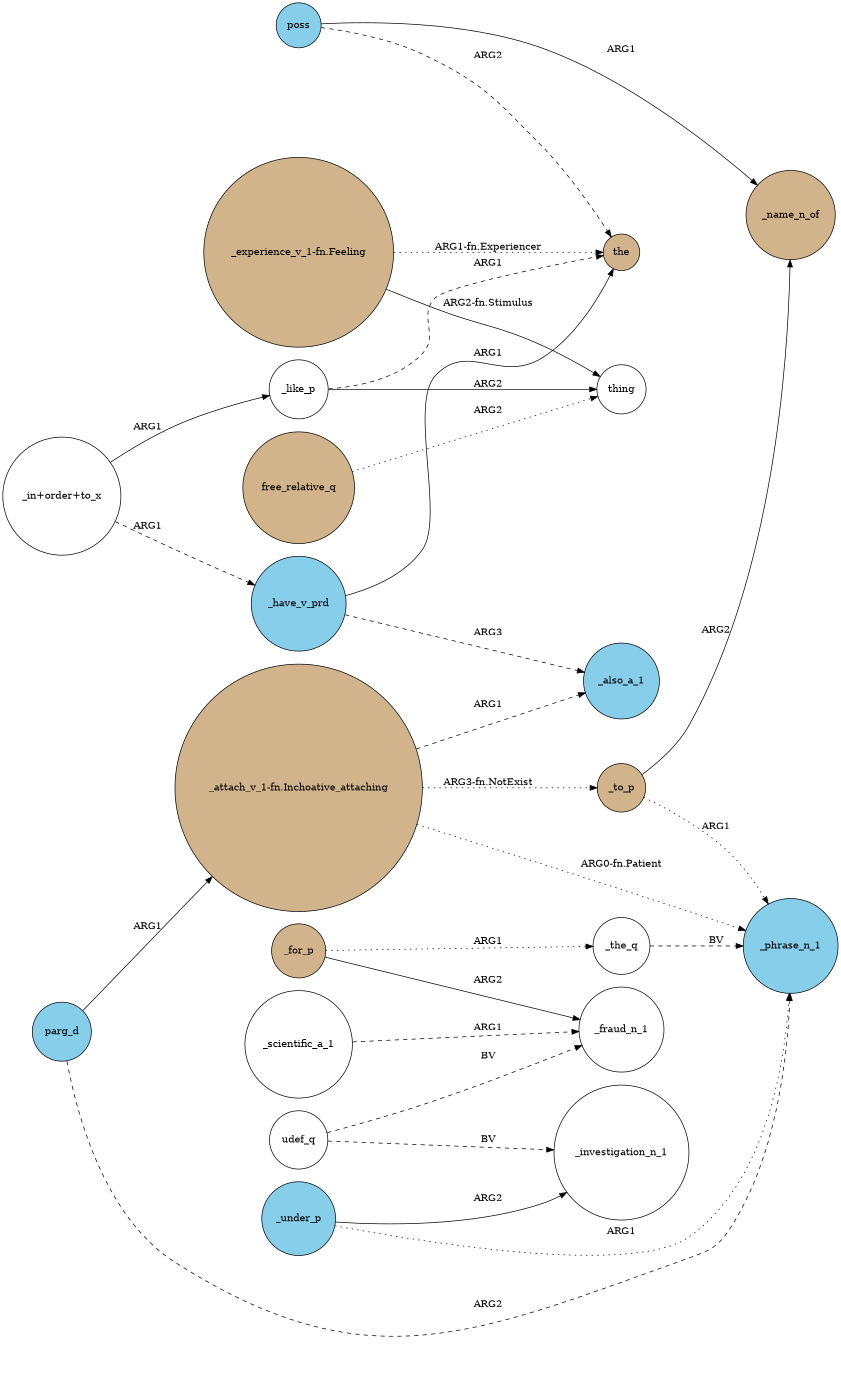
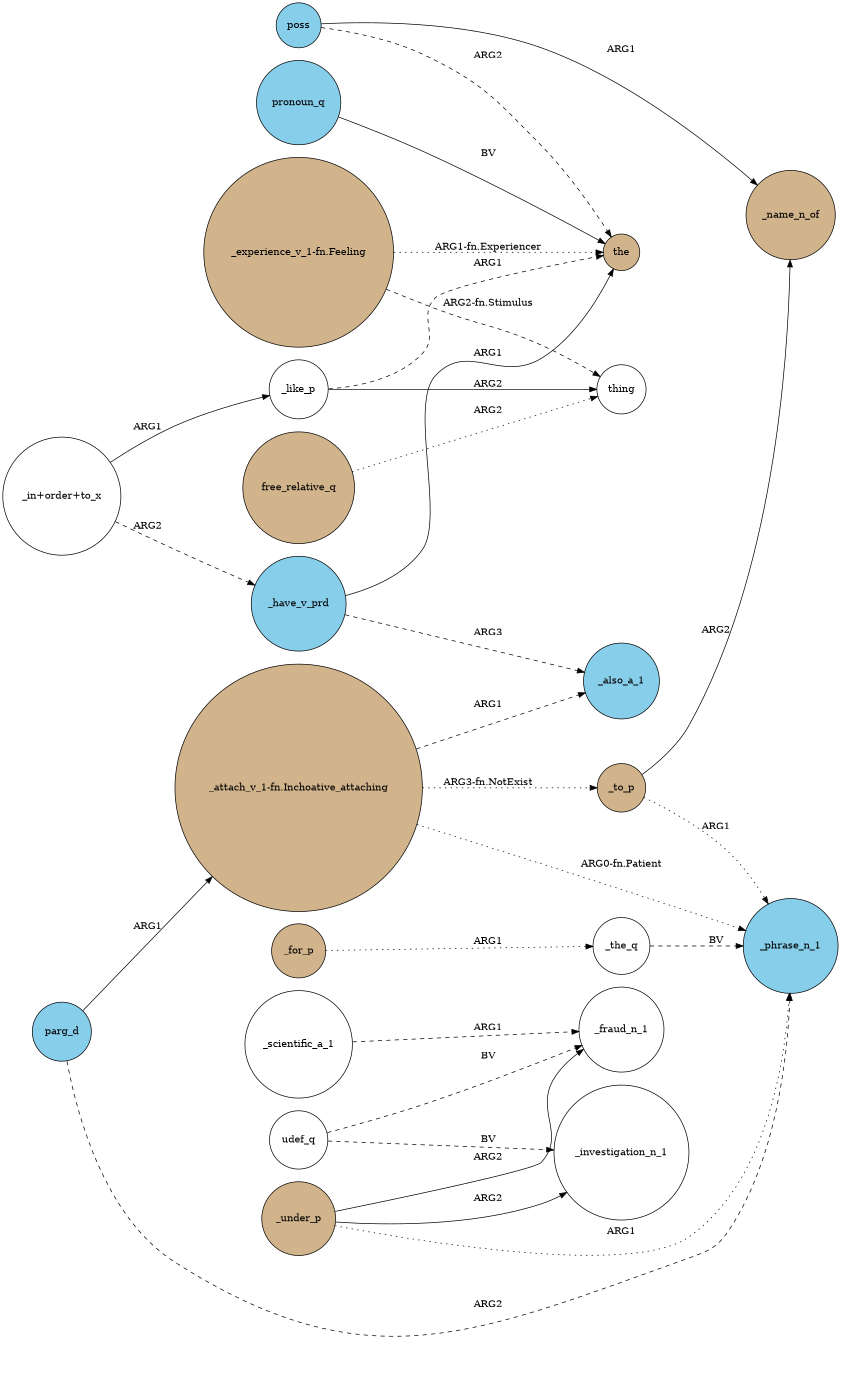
  digraph {
    rankdir=LR
    node [fillcolor=tan shape=circle style=filled]
    edge [style=dashed]
    _have_v_prd [fillcolor=skyblue]
    _also_a_1 [fillcolor=skyblue]
    n3 [label=the]
    _phrase_n_1 [fillcolor=skyblue]
    "_attach_v_1-fn.Inchoative_attaching"
    _to_p
    udef_q [fillcolor=white]
    _investigation_n_1 [fillcolor=white]
    _fraud_n_1 [fillcolor=white]
    "_experience_v_1-fn.Feeling"
    thing [fillcolor=white]
    poss [fillcolor=skyblue]
    _name_n_of
    _like_p [fillcolor=white]
    "_in+order+to_x" [fillcolor=white]
    _scientific_a_1 [fillcolor=white]
    _for_p
    _the_q [fillcolor=white]
-   _under_p [fillcolor=skyblue]
+   _under_p
    parg_d [fillcolor=skyblue]
+   pronoun_q [fillcolor=skyblue]
    free_relative_q
    _have_v_prd -> _also_a_1 [label=ARG3]
    _have_v_prd -> n3 [label=ARG1 style=solid]
    "_attach_v_1-fn.Inchoative_attaching" -> _also_a_1 [label=ARG1]
    "_attach_v_1-fn.Inchoative_attaching" -> _phrase_n_1 [label="ARG0-fn.Patient" style=dotted]
    "_attach_v_1-fn.Inchoative_attaching" -> _to_p [label="ARG3-fn.NotExist" style=dotted]
    _to_p -> _phrase_n_1 [label=ARG1 style=dotted]
    _to_p -> _name_n_of [label=ARG2 style=solid]
    udef_q -> _investigation_n_1 [label=BV]
    udef_q -> _fraud_n_1 [label=BV]
    "_experience_v_1-fn.Feeling" -> n3 [label="ARG1-fn.Experiencer" style=dotted]
-   "_experience_v_1-fn.Feeling" -> thing [label="ARG2-fn.Stimulus" style=solid]
+   "_experience_v_1-fn.Feeling" -> thing [label="ARG2-fn.Stimulus"]
    poss -> n3 [label=ARG2]
    poss -> _name_n_of [label=ARG1 style=solid]
    _like_p -> n3 [label=ARG1]
    _like_p -> thing [label=ARG2 style=solid]
-   "_in+order+to_x" -> _have_v_prd [label=ARG1]
+   "_in+order+to_x" -> _have_v_prd [label=ARG2]
    "_in+order+to_x" -> _like_p [label=ARG1 style=solid]
    _scientific_a_1 -> _fraud_n_1 [label=ARG1]
-   _for_p -> _fraud_n_1 [label=ARG2 style=solid]
+   _under_p -> _fraud_n_1 [label=ARG2 style=solid]
    _for_p -> _the_q [label=ARG1 style=dotted]
    _the_q -> _phrase_n_1 [label=BV]
    _under_p -> _phrase_n_1 [label=ARG1 style=dotted]
    _under_p -> _investigation_n_1 [label=ARG2 style=solid]
    parg_d -> _phrase_n_1 [label=ARG2]
    parg_d -> "_attach_v_1-fn.Inchoative_attaching" [label=ARG1 style=solid]
+   pronoun_q -> n3 [label=BV style=solid]
    free_relative_q -> thing [label=ARG2 style=dotted]
  }
